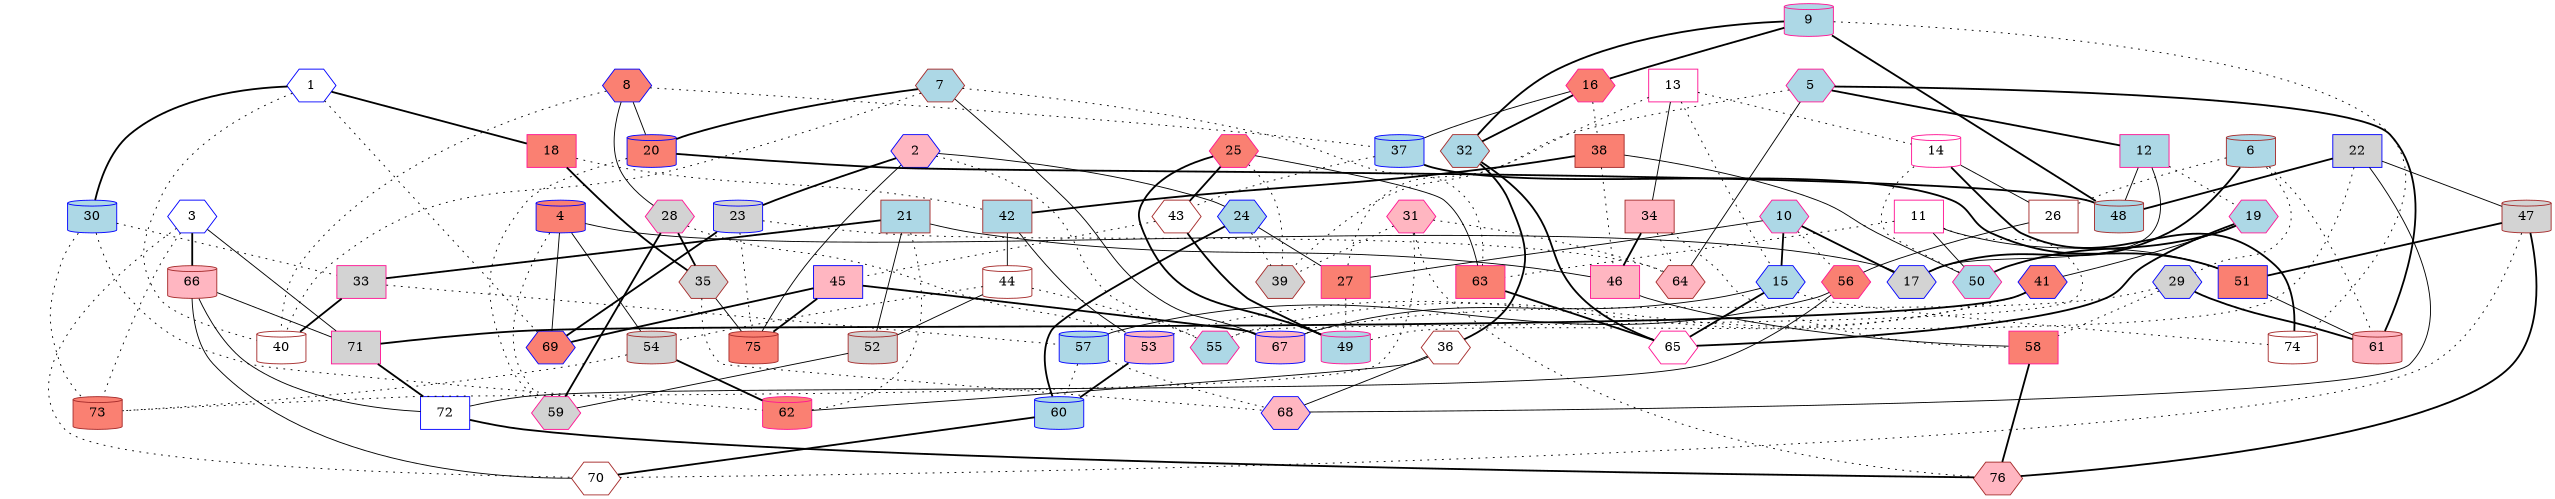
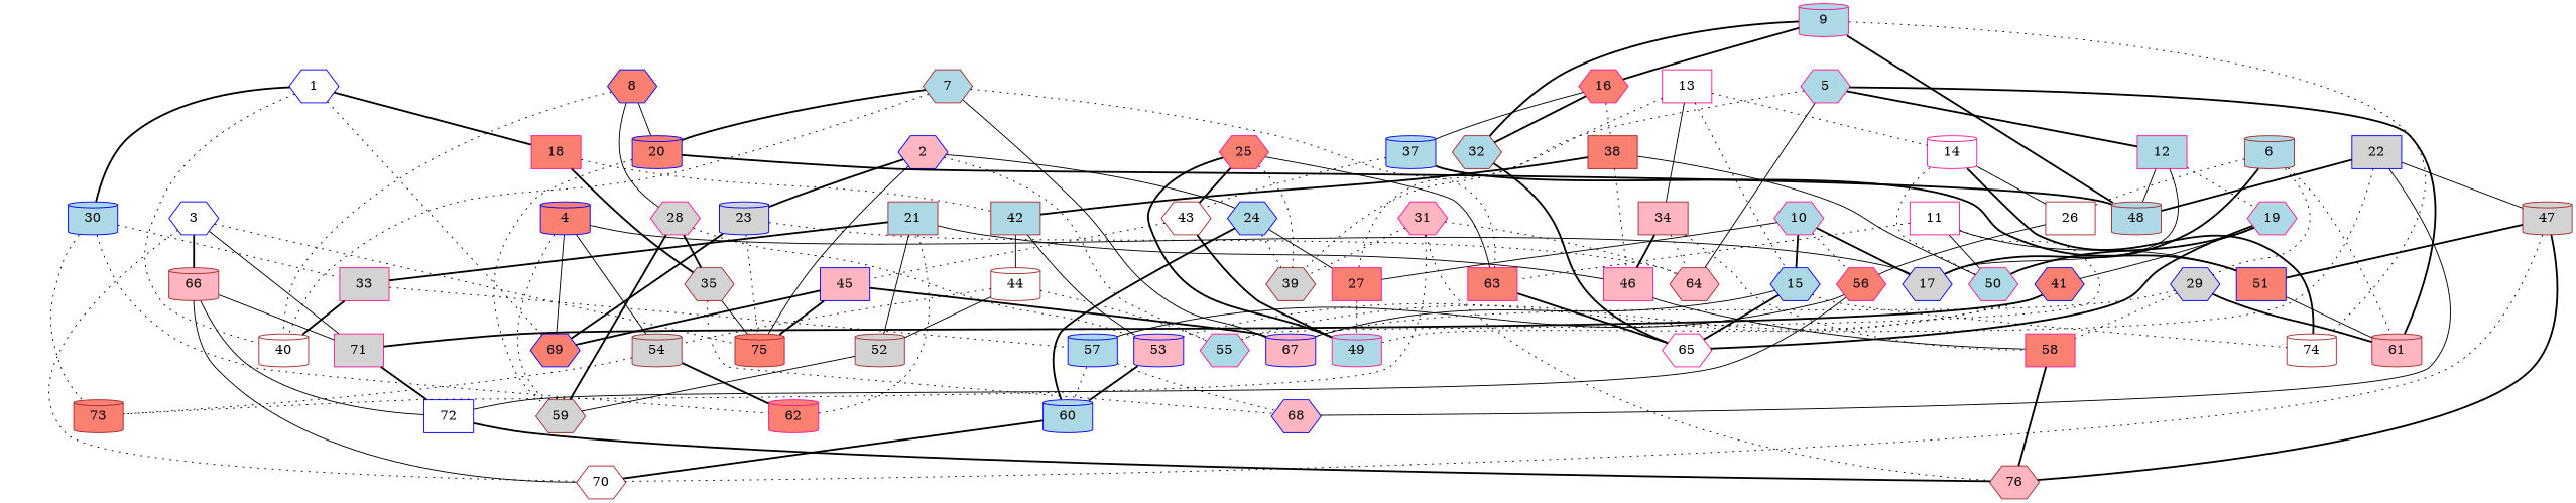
  graph {
    node [color=deeppink fillcolor=lightblue shape=hexagon style=filled]
    edge [style=dotted]
    1 [color=blue fillcolor=white]
    18 [fillcolor=salmon shape=box]
    30 [color=blue shape=cylinder]
    40 [color=brown fillcolor=white shape=cylinder]
    69 [color=blue fillcolor=salmon]
    35 [color=brown fillcolor=lightgrey]
    42 [color=brown shape=box]
    73 [color=brown fillcolor=salmon shape=cylinder]
    33 [fillcolor=lightgrey shape=box]
    62 [fillcolor=salmon shape=cylinder]
    2 [color=blue fillcolor=lightpink]
    23 [color=blue fillcolor=lightgrey shape=cylinder]
    24 [color=blue]
    55
    75 [color=brown fillcolor=salmon shape=cylinder]
    64 [color=brown fillcolor=lightpink]
    39 [color=brown fillcolor=lightgrey]
    27 [fillcolor=salmon shape=box]
    60 [color=blue shape=cylinder]
    3 [color=blue fillcolor=white]
    66 [color=brown fillcolor=lightpink shape=cylinder]
    70 [color=brown fillcolor=white]
    71 [fillcolor=lightgrey shape=box]
    72 [color=blue fillcolor=white shape=box]
    4 [color=blue fillcolor=salmon shape=cylinder]
    17 [color=blue fillcolor=lightgrey]
    54 [color=brown fillcolor=lightgrey shape=cylinder]
-   59 [fillcolor=lightgrey]
+   59 [color=brown fillcolor=lightgrey]
    5
    12 [shape=box]
    61 [color=brown fillcolor=lightpink shape=cylinder]
    48 [color=brown shape=cylinder]
    19
    6 [color=brown shape=cylinder]
    26 [color=brown fillcolor=white shape=box]
    29 [color=blue fillcolor=lightgrey]
    56 [fillcolor=salmon]
    67 [color=blue fillcolor=lightpink shape=cylinder]
    58 [fillcolor=salmon shape=box]
    7 [color=brown]
    20 [color=blue fillcolor=salmon shape=cylinder]
    63 [fillcolor=salmon shape=box]
    65 [fillcolor=white]
    8 [color=blue fillcolor=salmon]
    28 [fillcolor=lightgrey]
    37 [color=blue shape=cylinder]
    53 [color=blue fillcolor=lightpink shape=cylinder]
    51 [color=blue fillcolor=salmon shape=box]
    43 [color=brown fillcolor=white]
    9 [shape=cylinder]
    16 [fillcolor=salmon]
    32 [color=brown]
    74 [color=brown fillcolor=white shape=cylinder]
    38 [color=brown fillcolor=salmon shape=box]
-   36 [color=brown fillcolor=white]
    10
    15 [color=blue]
    49 [shape=cylinder]
    57 [color=blue shape=cylinder]
    11 [fillcolor=white shape=box]
    50
    41 [color=blue fillcolor=salmon]
    13 [fillcolor=white shape=box]
    14 [fillcolor=white shape=cylinder]
    34 [color=brown fillcolor=lightpink shape=box]
    46 [fillcolor=lightpink shape=box]
    68 [color=blue fillcolor=lightpink]
    44 [color=brown fillcolor=white shape=cylinder]
    21 [color=brown shape=box]
    52 [color=brown fillcolor=lightgrey shape=cylinder]
    22 [color=blue fillcolor=lightgrey shape=box]
    47 [color=brown fillcolor=lightgrey shape=cylinder]
    76 [color=brown fillcolor=lightpink]
    25 [fillcolor=salmon]
    45 [color=blue fillcolor=lightpink shape=box]
    31 [fillcolor=lightpink]
    1 -- 18 [style=bold]
    1 -- 30 [style=bold]
    1 -- 40
    1 -- 69
    18 -- 35 [style=bold]
    18 -- 42
    30 -- 73
    30 -- 33
    30 -- 62
    35 -- 75 [style=solid]
    35 -- 68
    42 -- 53 [style=solid]
    42 -- 44 [style=solid]
    33 -- 40 [style=bold]
    33 -- 57
    2 -- 23 [style=bold]
    2 -- 24 [style=solid]
    2 -- 55
    2 -- 75 [style=solid]
    23 -- 69 [style=bold]
    23 -- 75
    23 -- 64
    24 -- 39
    24 -- 27 [style=solid]
    24 -- 60 [style=bold]
    27 -- 49
    60 -- 70 [style=bold]
-   3 -- 73
+   3 -- 75
    3 -- 66 [style=bold]
    3 -- 70
    3 -- 71 [style=solid]
    66 -- 70 [style=solid]
    66 -- 71 [style=solid]
    66 -- 72 [style=solid]
    71 -- 72 [style=bold]
    72 -- 76 [style=bold]
    4 -- 69 [style=solid]
    4 -- 17 [style=solid]
    4 -- 54 [style=solid]
    4 -- 59
    54 -- 73
    54 -- 62 [style=bold]
    5 -- 64 [style=solid]
    5 -- 39
    5 -- 12 [style=bold]
    5 -- 61 [style=bold]
    12 -- 17 [style=solid]
    12 -- 48 [style=solid]
    12 -- 19
    19 -- 65 [style=bold]
    19 -- 50 [style=bold]
    19 -- 41 [style=solid]
    6 -- 17 [style=bold]
    6 -- 61
    6 -- 26
    6 -- 29
    26 -- 56 [style=solid]
    29 -- 61 [style=bold]
    29 -- 67
    29 -- 58
    56 -- 72 [style=solid]
    56 -- 57 [style=solid]
    58 -- 76 [style=bold]
    7 -- 40
    7 -- 67 [style=solid]
    7 -- 20 [style=bold]
    7 -- 63
    20 -- 59
    20 -- 48 [style=bold]
    63 -- 65 [style=bold]
    8 -- 40
    8 -- 20 [style=solid]
    8 -- 28 [style=solid]
-   8 -- 37
    28 -- 35 [style=bold]
    28 -- 59 [style=bold]
    28 -- 53
    37 -- 51 [style=bold]
    37 -- 43
    53 -- 60 [style=bold]
    51 -- 61 [style=solid]
    43 -- 49 [style=bold]
    43 -- 45
    9 -- 48 [style=bold]
    9 -- 16 [style=bold]
    9 -- 32 [style=bold]
    9 -- 74
    16 -- 37 [style=solid]
    16 -- 32 [style=bold]
    16 -- 38
    32 -- 65 [style=bold]
-   32 -- 36 [style=bold]
    38 -- 42 [style=bold]
    38 -- 50 [style=solid]
    38 -- 46
-   36 -- 62 [style=solid]
-   36 -- 68 [style=solid]
    10 -- 27 [style=solid]
    10 -- 17 [style=bold]
    10 -- 56
    10 -- 15 [style=bold]
    15 -- 67 [style=solid]
    15 -- 65 [style=bold]
    15 -- 74
    57 -- 60
    57 -- 68
    11 -- 55
    11 -- 63
    11 -- 51 [style=solid]
    11 -- 50 [style=solid]
    41 -- 55
    41 -- 71 [style=bold]
    41 -- 53
    13 -- 27
    13 -- 15
    13 -- 14
    13 -- 34 [style=solid]
    14 -- 26 [style=solid]
    14 -- 74 [style=bold]
    14 -- 50
    34 -- 64
    34 -- 58
    34 -- 46 [style=bold]
    46 -- 58 [style=solid]
    44 -- 55
    44 -- 54
    44 -- 52 [style=solid]
    21 -- 33 [style=bold]
    21 -- 62
    21 -- 46 [style=solid]
    21 -- 52 [style=solid]
    52 -- 59 [style=solid]
    22 -- 48 [style=bold]
    22 -- 49
    22 -- 68 [style=solid]
    22 -- 47 [style=solid]
    47 -- 70
    47 -- 51 [style=bold]
    47 -- 76 [style=bold]
    25 -- 39
    25 -- 63 [style=solid]
    25 -- 43 [style=bold]
    25 -- 49 [style=bold]
    45 -- 69 [style=bold]
    45 -- 75 [style=bold]
    45 -- 67 [style=bold]
    31 -- 73
    31 -- 64
    31 -- 39
    31 -- 76
  }
